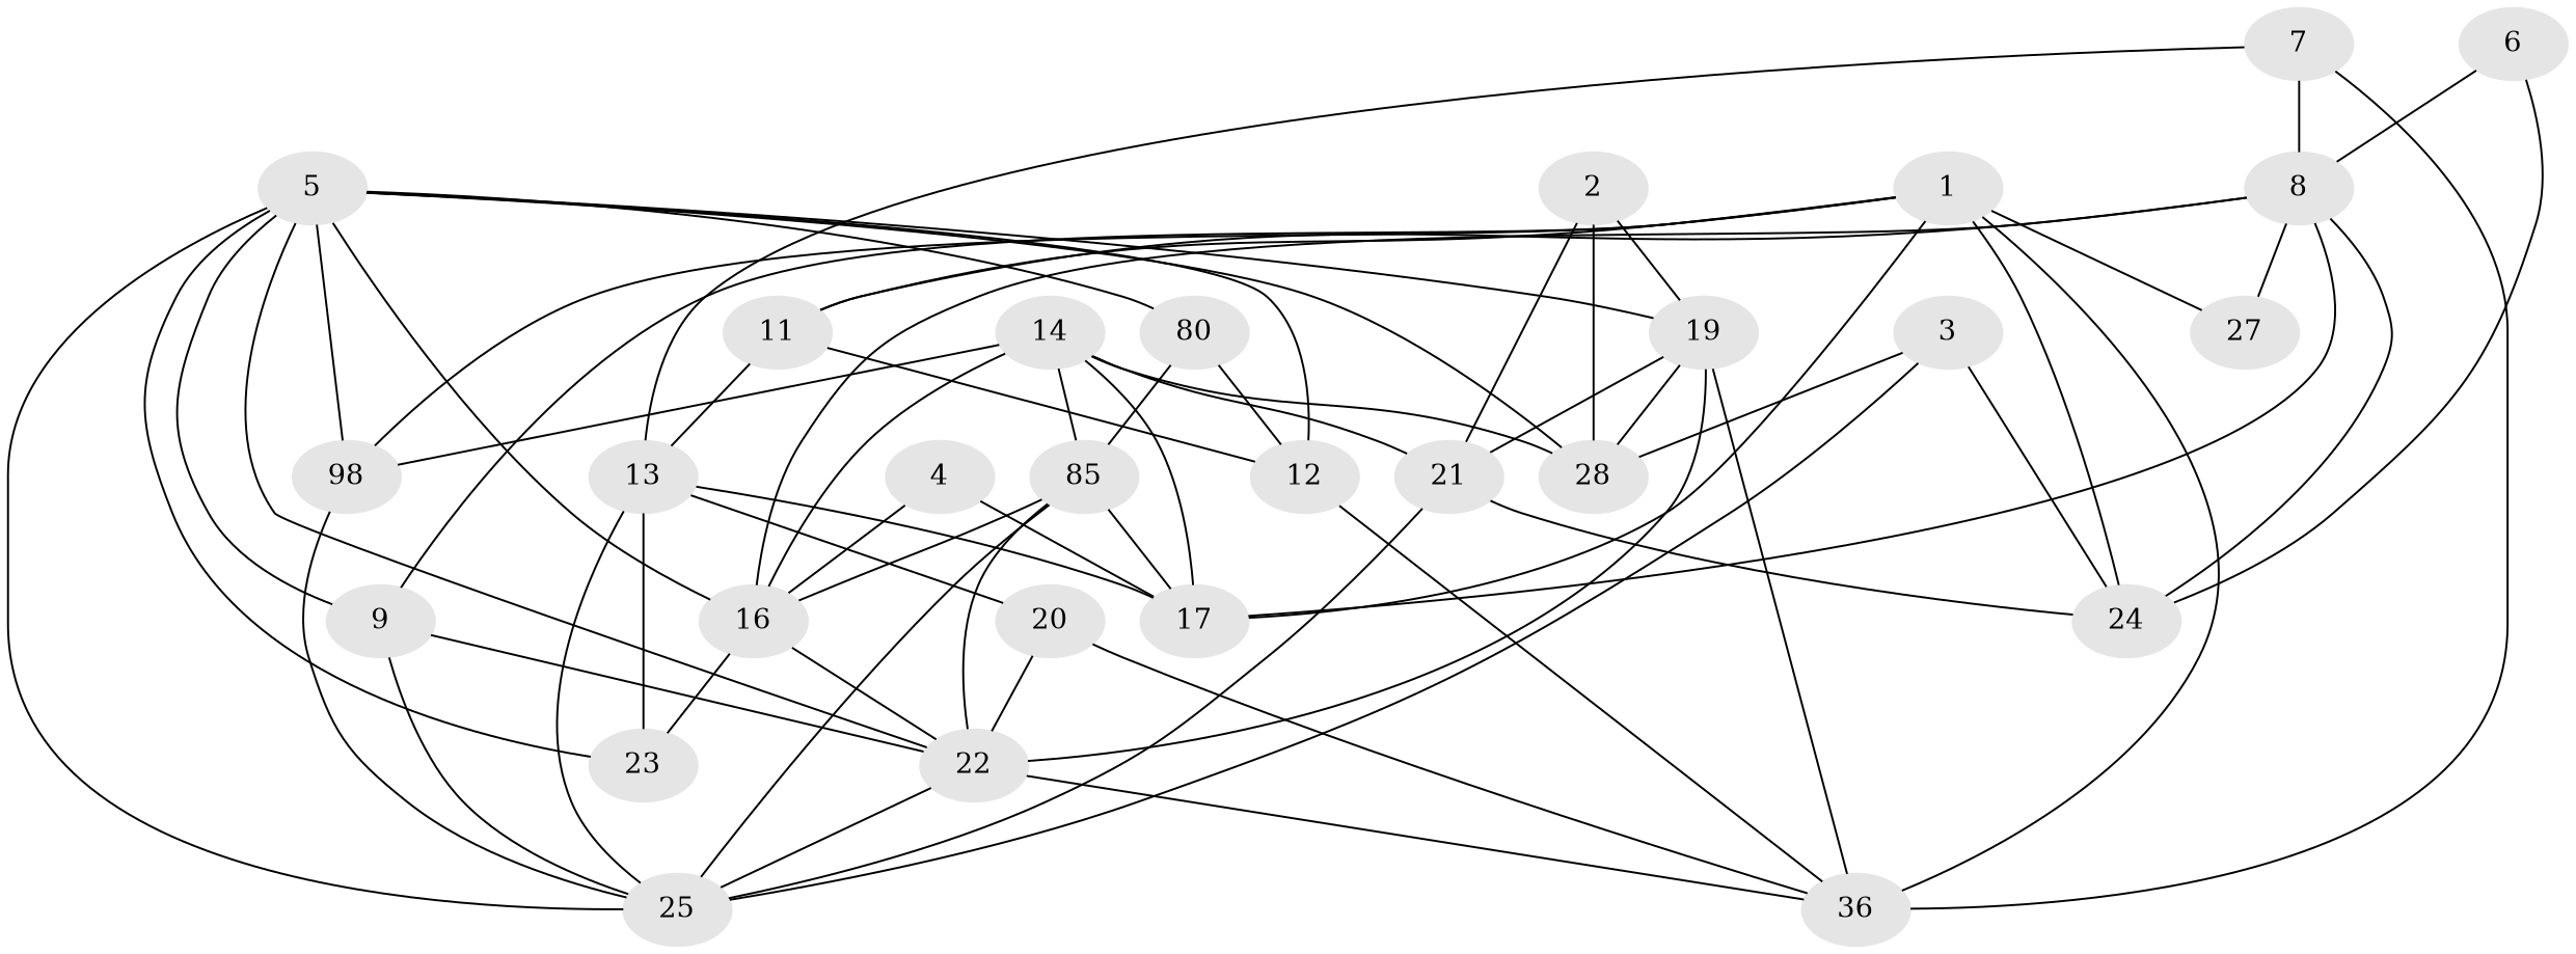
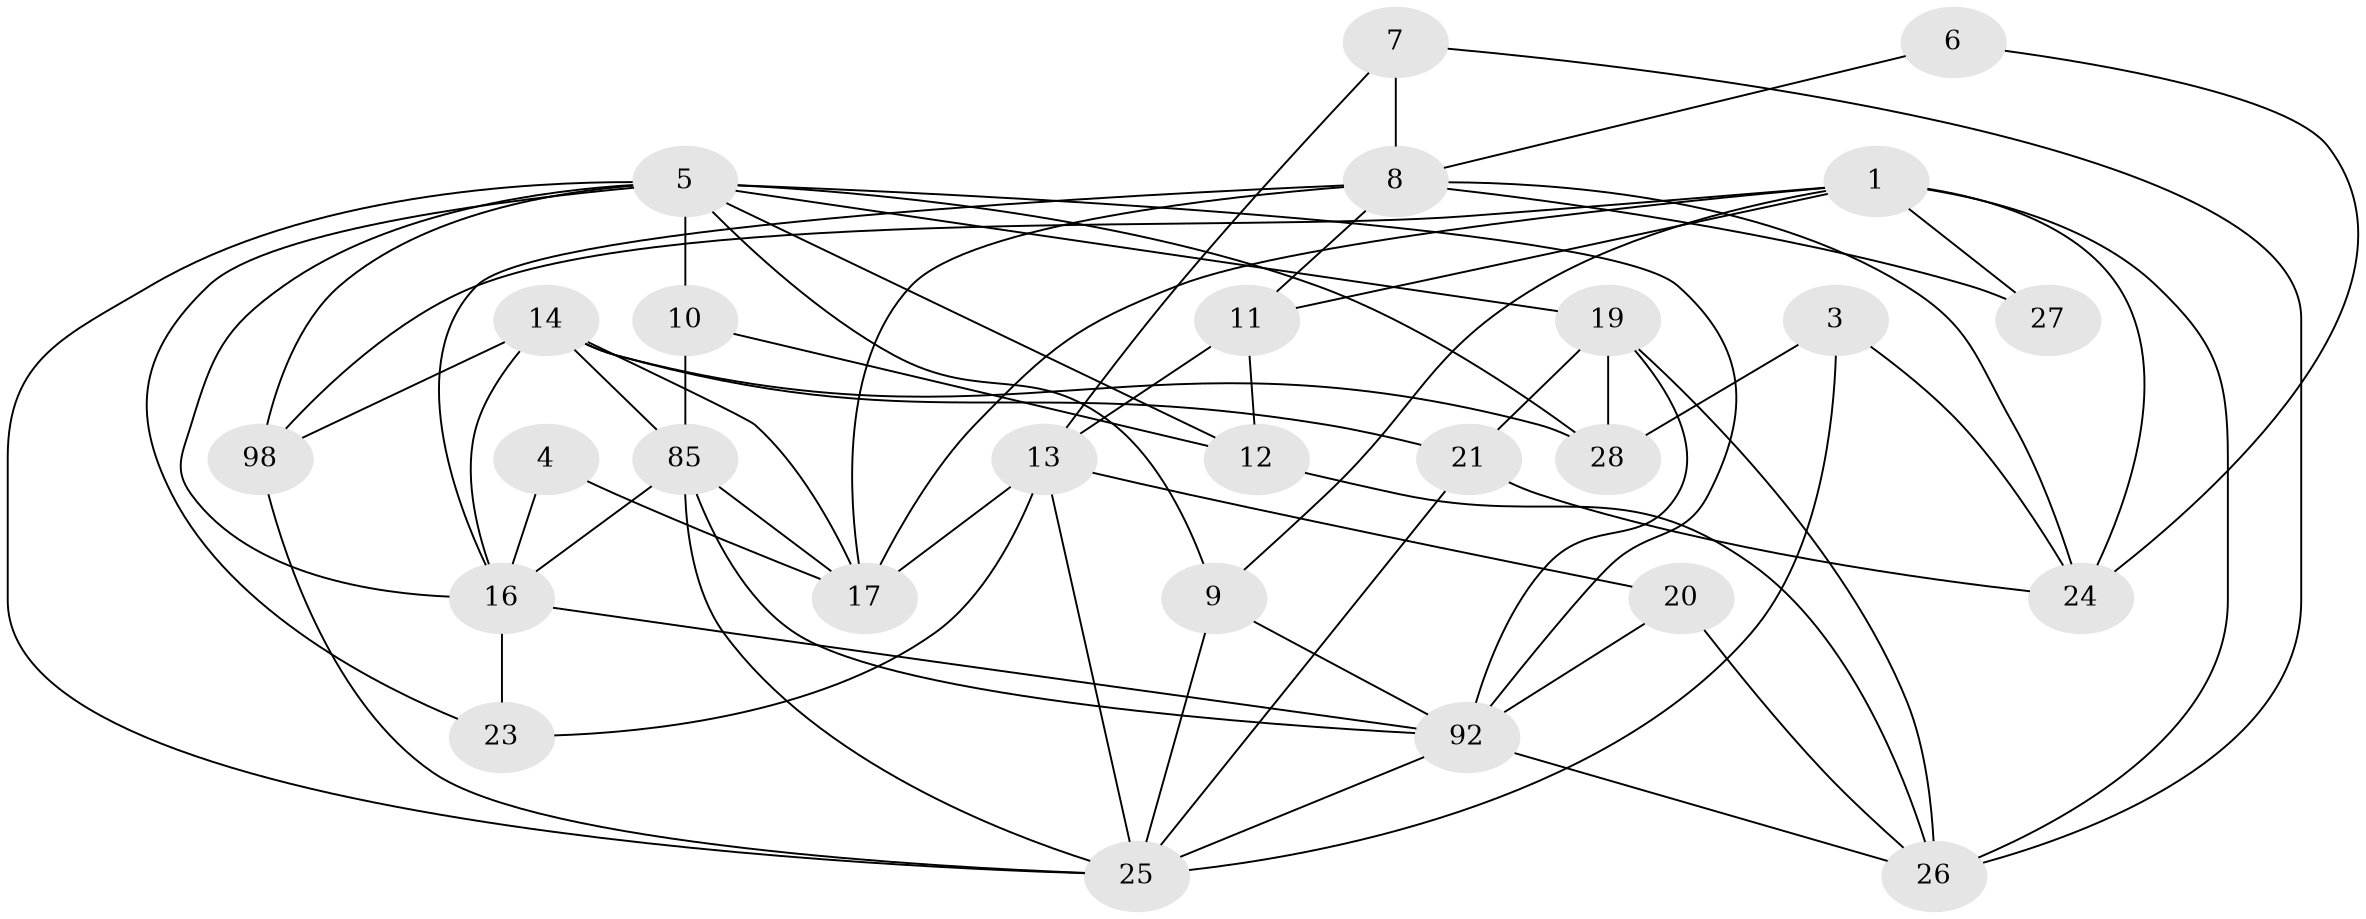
  graph {
    node [color=gray90 style=filled]
    edge [weight=1.0]
    1
    9
    11
    17
    n5 [label=98]
    24
-   26 [label=36]
+   26
    27
    25
-   22
+   22 [label=92]
    12
    13
-   2
    19
    21
    28
    20
    3
    4
    16
    23
    5
-   10 [label=80]
+   10
    n24 [label=85]
    6
    8
    7
    14
    1 -- 9
    1 -- 11
    1 -- 17
    1 -- n5
    1 -- 24
    1 -- 26 [weight=2.0]
    1 -- 27
    9 -- 25
    9 -- 22
    11 -- 12
    11 -- 13
    n5 -- 25
    22 -- 26
    22 -- 25
    12 -- 26
    13 -- 17
    13 -- 25
    13 -- 20 [weight=2.0]
    13 -- 23 [weight=2.0]
-   2 -- 19
-   2 -- 21
-   2 -- 28 [weight=2.0]
    19 -- 26
    19 -- 22
    19 -- 21
    19 -- 28
    21 -- 24
    21 -- 25
    20 -- 26
    20 -- 22
    3 -- 24
    3 -- 25
    3 -- 28
    4 -- 17
    4 -- 16
    16 -- 22
    16 -- 23
    5 -- 9
    5 -- n5
    5 -- 25
    5 -- 22
    5 -- 12
    5 -- 19
    5 -- 28
    5 -- 16
    5 -- 23 [weight=2.0]
    5 -- 10
    10 -- 12
    10 -- n24
    n24 -- 17
    n24 -- 25
    n24 -- 22
    n24 -- 16
    6 -- 24
    6 -- 8
    8 -- 11 [weight=2.0]
    8 -- 17
    8 -- 24 [weight=2.0]
    8 -- 27
    8 -- 16
    7 -- 26
    7 -- 13
    7 -- 8
    14 -- 17
    14 -- n5
    14 -- 21
    14 -- 28
    14 -- 16
    14 -- n24
  }
